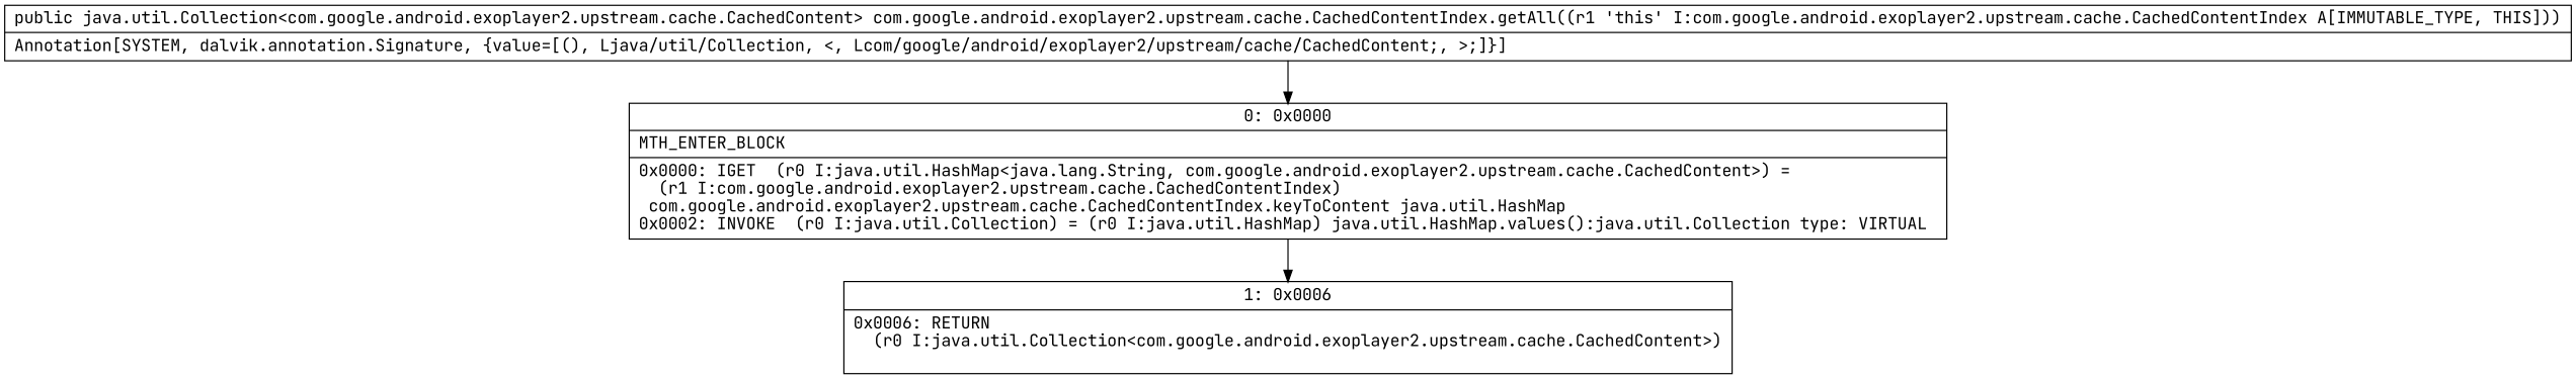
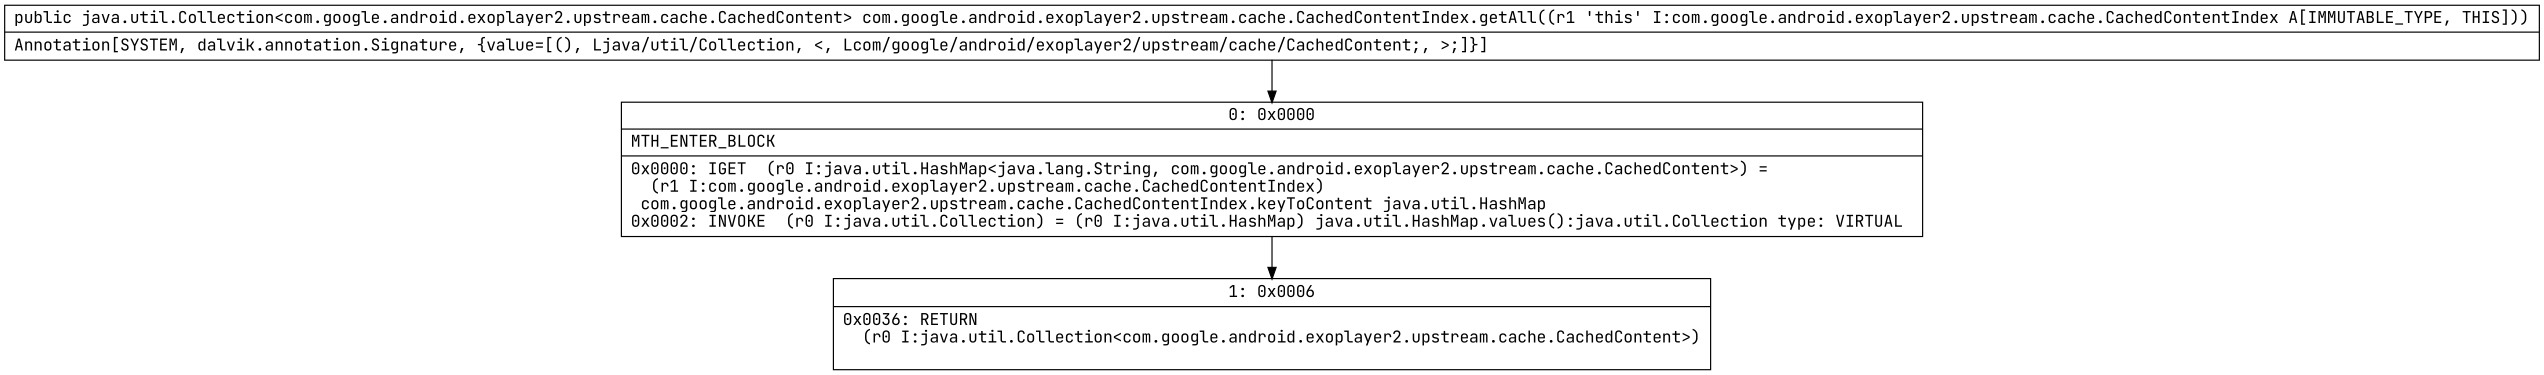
  digraph {
    fontname="JetBrains Mono"
    node [shape=record fontname="JetBrains Mono"]
    edge [fontname="JetBrains Mono"]
    n1 [label="{0\:\ 0x0000|MTH_ENTER_BLOCK\l|0x0000: IGET  (r0 I:java.util.HashMap\<java.lang.String, com.google.android.exoplayer2.upstream.cache.CachedContent\>) = \l  (r1 I:com.google.android.exoplayer2.upstream.cache.CachedContentIndex)\l com.google.android.exoplayer2.upstream.cache.CachedContentIndex.keyToContent java.util.HashMap \l0x0002: INVOKE  (r0 I:java.util.Collection) = (r0 I:java.util.HashMap) java.util.HashMap.values():java.util.Collection type: VIRTUAL \l}"]
-   n2 [label="{1\:\ 0x0006|0x0006: RETURN  \l  (r0 I:java.util.Collection\<com.google.android.exoplayer2.upstream.cache.CachedContent\>)\l \l}"]
+   n2 [label="{1\:\ 0x0006|0x0036: RETURN  \l  (r0 I:java.util.Collection\<com.google.android.exoplayer2.upstream.cache.CachedContent\>)\l \l}"]
    n3 [label="{public java.util.Collection\<com.google.android.exoplayer2.upstream.cache.CachedContent\> com.google.android.exoplayer2.upstream.cache.CachedContentIndex.getAll((r1 'this' I:com.google.android.exoplayer2.upstream.cache.CachedContentIndex A[IMMUTABLE_TYPE, THIS]))  | Annotation[SYSTEM, dalvik.annotation.Signature, \{value=[(), Ljava\/util\/Collection, \<, Lcom\/google\/android\/exoplayer2\/upstream\/cache\/CachedContent;, \>;]\}]\l}"]
    n1 -> n2
    n3 -> n1
  }
